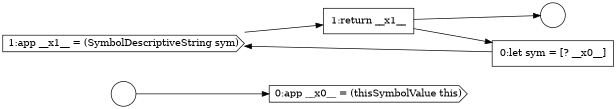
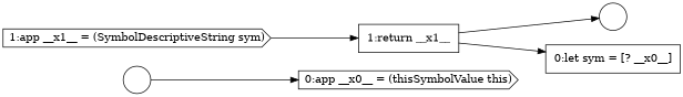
  digraph {
    rankdir=LR
    node [color=black fillcolor=white shape=circle style=filled]
    edge [color=black]
    n1 [label=" "]
    n2 [label=<<font color="black">0:app __x0__ = (thisSymbolValue this)</font>> shape=cds]
    n3 [label=<<font color="black">1:app __x1__ = (SymbolDescriptiveString sym)</font>> shape=cds]
    n4 [label=<<font color="black">     <table border="0" cellborder="1" cellspacing="0" cellpadding="10">       <tr><td align="left">1:return __x1__</td></tr>     </table>   </font>> margin=0 shape=none]
    n5 [label=" "]
    n6 [label=<<font color="black">     <table border="0" cellborder="1" cellspacing="0" cellpadding="10">       <tr><td align="left">0:let sym = [? __x0__]</td></tr>     </table>   </font>> margin=0 shape=none]
    n1 -> n2
    n3 -> n4
    n4 -> n5
    n4 -> n6
-   n6 -> n3
  }
